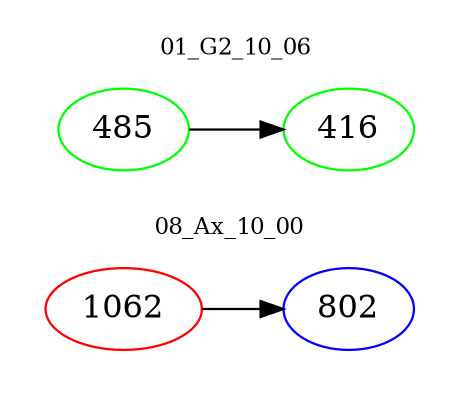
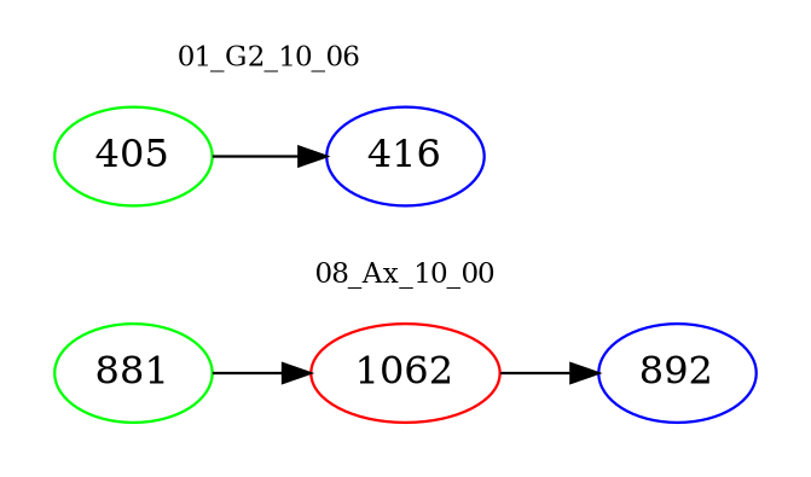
  digraph {
    rankdir=LR
    node [color=green]
    edge [color=black]
+   n1 [label=881]
    n2 [color=red label=1062]
-   n3 [color=blue label=802]
-   n4 [label=485]
-   n5 [label=416]
+   n3 [color=blue label=892]
+   n4 [label=405]
+   n5 [color=blue label=416]
    subgraph cluster_1 {
      color=white
      fontsize=10
      label="08_Ax_10_00"
+     n1
      n2
      n3
    }
    subgraph cluster_2 {
      color=white
      fontsize=10
      label="01_G2_10_06"
      n4
      n5
    }
+   n1 -> n2
    n2 -> n3
    n4 -> n5
  }
